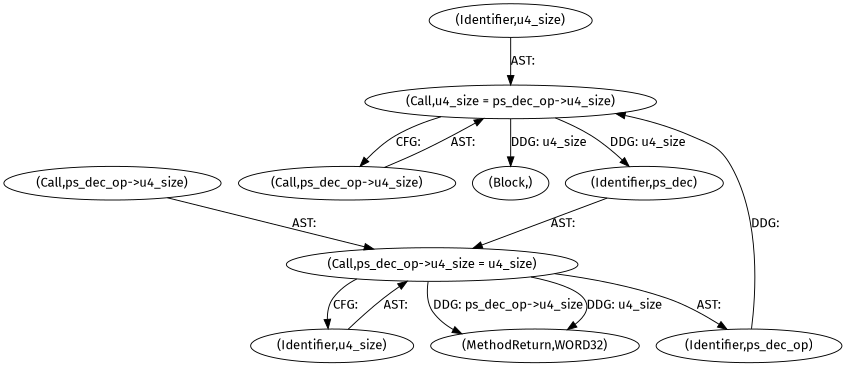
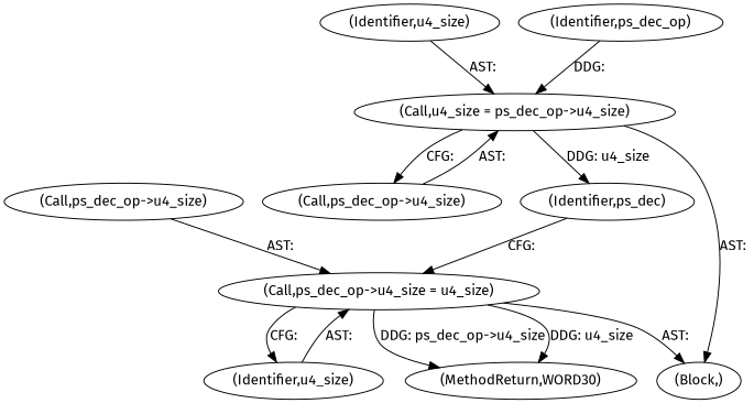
  digraph {
    fontname="Fira Sans"
    node [fontname="Fira Sans"]
    edge [fontname="Fira Sans"]
    n1 [label="(Call,u4_size = ps_dec_op->u4_size)"]
    n2 [label="(Call,ps_dec_op->u4_size)"]
    n3 [label="(Block,)"]
    n4 [label="(Identifier,ps_dec)"]
    n5 [label="(Call,ps_dec_op->u4_size = u4_size)"]
    n6 [label="(Identifier,u4_size)"]
-   n7 [label="(MethodReturn,WORD32)"]
+   n7 [label="(MethodReturn,WORD30)"]
    n8 [label="(Identifier,u4_size)"]
    n9 [label="(Identifier,ps_dec_op)"]
    n10 [label="(Call,ps_dec_op->u4_size)"]
    n1 -> n2 [label="CFG: "]
-   n1 -> n3 [label="DDG: u4_size"]
+   n1 -> n3 [label="AST: "]
    n1 -> n4 [label="DDG: u4_size"]
    n2 -> n1 [label="AST: "]
-   n4 -> n5 [label="AST: "]
-   n5 -> n9 [label="AST: "]
+   n4 -> n5 [label="CFG: "]
+   n5 -> n3 [label="AST: "]
    n5 -> n6 [label="CFG: "]
    n5 -> n7 [label="DDG: ps_dec_op->u4_size"]
    n5 -> n7 [label="DDG: u4_size"]
    n6 -> n5 [label="AST: "]
    n8 -> n1 [label="AST: "]
    n9 -> n1 [label="DDG: "]
    n10 -> n5 [label="AST: "]
  }
